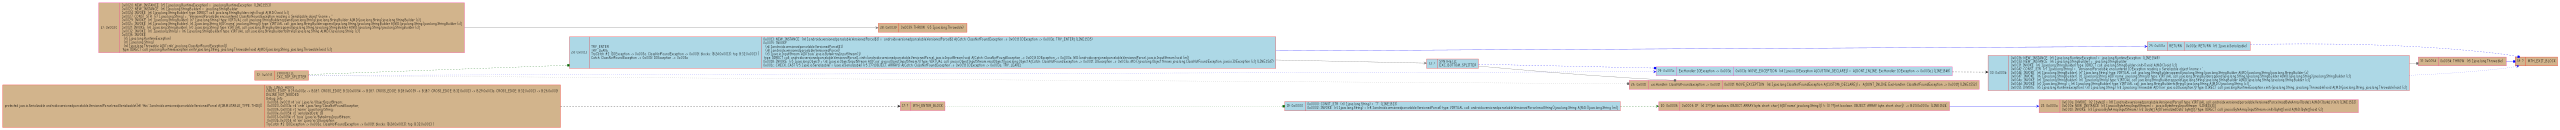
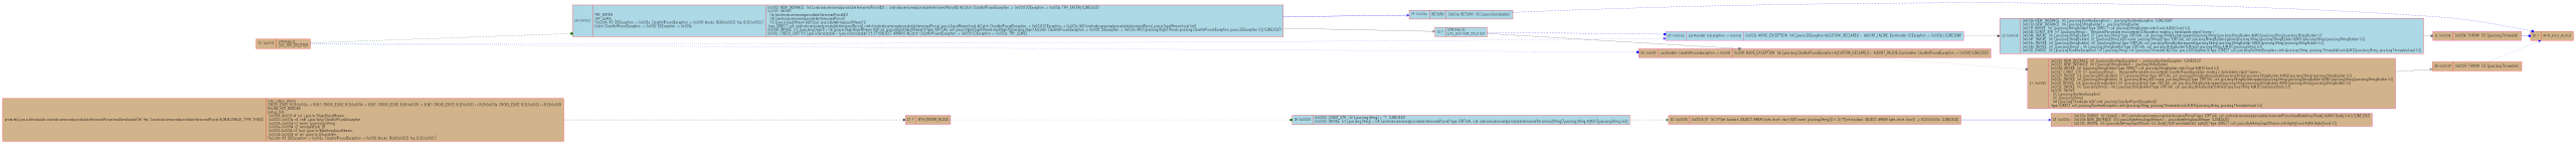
  digraph {
    fontname="Comic Neue"
    rankdir=LR
    node [color=red fillcolor=tan fontname="Comic Neue" shape=record style=filled]
    edge [arrowhead=box color=blue fontname="Comic Neue" style=solid]
    n1 [color=deeppink label="{17\:\ ?|MTH_ENTER_BLOCK\l}"]
    n2 [fillcolor=lightblue label="{19\:\ 0x0000|0x0000: CONST_STR  (r0 I:java.lang.String) =  \")\"  (LINE:1523)\l0x0002: INVOKE  (r1 I:java.lang.String) = (r8 I:androidx.versionedparcelable.VersionedParcel) type: VIRTUAL call: androidx.versionedparcelable.VersionedParcel.readString():java.lang.String A[MD:():java.lang.String (m)]\l}"]
    n3 [color=deeppink label="{20\:\ 0x0006|0x0006: IF  (r1 I:??[int, boolean, OBJECT, ARRAY, byte, short, char] A[D('name' java.lang.String)]) != (0 ??[int, boolean, OBJECT, ARRAY, byte, short, char])  \-\> B:23:0x000a  (LINE:1524)\l}"]
    n4 [color=deeppink label="{23\:\ 0x000a|0x000a: INVOKE  (r2 I:byte[]) = (r8 I:androidx.versionedparcelable.VersionedParcel) type: VIRTUAL call: androidx.versionedparcelable.VersionedParcel.readByteArray():byte[] A[MD:():byte[] (m)] (LINE:1532)\l0x000e: NEW_INSTANCE  (r3 I:java.io.ByteArrayInputStream) =  java.io.ByteArrayInputStream  (LINE:1533)\l0x0010: INVOKE  (r3 I:java.io.ByteArrayInputStream), (r2 I:byte[] A[D('serializedData' byte[])]) type: DIRECT call: java.io.ByteArrayInputStream.\<init\>(byte[]):void A[MD:(byte[]):void (c)]\l}"]
    n5 [label="{18\:\ ?|MTH_EXIT_BLOCK\l}"]
    n6 [label="{32\:\ 0x0013|SYNTHETIC\lEXC_TOP_SPLITTER\l}"]
    n7 [fillcolor=lightblue label="{24\:\ 0x0013|TRY_ENTER\lTRY_LEAVE\lTryCatch #2 \{IOException \-\> 0x003a, ClassNotFoundException \-\> 0x001f, blocks: (B:24:0x0013), top: B:32:0x0013 \}\lCatch: ClassNotFoundException \-\> 0x001f, IOException \-\> 0x003a\l|0x0013: NEW_INSTANCE  (r4 I:androidx.versionedparcelable.VersionedParcel$1) =  androidx.versionedparcelable.VersionedParcel$1 A[Catch: ClassNotFoundException \-\> 0x001f, IOException \-\> 0x003a, TRY_ENTER] (LINE:1535)\l0x0015: INVOKE  \l  (r4 I:androidx.versionedparcelable.VersionedParcel$1)\l  (r8 I:androidx.versionedparcelable.VersionedParcel)\l  (r3 I:java.io.InputStream A[D('bais' java.io.ByteArrayInputStream)])\l type: DIRECT call: androidx.versionedparcelable.VersionedParcel.1.\<init\>(androidx.versionedparcelable.VersionedParcel, java.io.InputStream):void A[Catch: ClassNotFoundException \-\> 0x001f, IOException \-\> 0x003a, MD:(androidx.versionedparcelable.VersionedParcel, java.io.InputStream):void (m)]\l0x0018: INVOKE  (r5 I:java.lang.Object) = (r4 I:java.io.ObjectInputStream A[D('ois' java.io.ObjectInputStream)]) type: VIRTUAL call: java.io.ObjectInputStream.readObject():java.lang.Object A[Catch: ClassNotFoundException \-\> 0x001f, IOException \-\> 0x003a, MD:():java.lang.Object throws java.lang.ClassNotFoundException, java.io.IOException (c)] (LINE:1547)\l0x001c: CHECK_CAST (r5 I:java.io.Serializable) = (java.io.Serializable) (r5 I:??[OBJECT, ARRAY]) A[Catch: ClassNotFoundException \-\> 0x001f, IOException \-\> 0x003a, TRY_LEAVE]\l}"]
    n8 [color=deeppink fillcolor=lightblue label="{29\:\ 0x003a|ExcHandler: IOException \-\> 0x003a\l|0x003a: MOVE_EXCEPTION  (r4 I:java.io.IOException A[CUSTOM_DECLARE]) =  A[DONT_INLINE, ExcHandler: IOException \-\> 0x003a] (LINE:1548)\l}"]
    n9 [color=deeppink label="{26\:\ 0x001f|ExcHandler: ClassNotFoundException \-\> 0x001f\l|0x001f: MOVE_EXCEPTION  (r4 I:java.lang.ClassNotFoundException A[CUSTOM_DECLARE]) =  A[DONT_INLINE, ExcHandler: ClassNotFoundException \-\> 0x001f] (LINE:1552)\l}"]
    n10 [fillcolor=lightblue label="{25\:\ 0x001e|RETURN\l|0x001e: RETURN  (r5 I:java.io.Serializable) \l}"]
    n11 [fillcolor=lightblue label="{33\:\ ?|SYNTHETIC\lEXC_BOTTOM_SPLITTER\l}"]
    n12 [fillcolor=lightblue label="{30\:\ 0x003b|0x003b: NEW_INSTANCE  (r5 I:java.lang.RuntimeException) =  java.lang.RuntimeException  (LINE:1549)\l0x003d: NEW_INSTANCE  (r6 I:java.lang.StringBuilder) =  java.lang.StringBuilder \l0x003f: INVOKE  (r6 I:java.lang.StringBuilder) type: DIRECT call: java.lang.StringBuilder.\<init\>():void A[MD:():void (c)]\l0x0042: CONST_STR  (r7 I:java.lang.String) =  \"VersionedParcelable encountered IOException reading a Serializable object (name = \" \l0x0044: INVOKE  (r6 I:java.lang.StringBuilder), (r7 I:java.lang.String) type: VIRTUAL call: java.lang.StringBuilder.append(java.lang.String):java.lang.StringBuilder A[MD:(java.lang.String):java.lang.StringBuilder (c)]\l0x0047: INVOKE  (r6 I:java.lang.StringBuilder), (r1 I:java.lang.String A[D('name' java.lang.String)]) type: VIRTUAL call: java.lang.StringBuilder.append(java.lang.String):java.lang.StringBuilder A[MD:(java.lang.String):java.lang.StringBuilder (c)]\l0x004a: INVOKE  (r6 I:java.lang.StringBuilder), (r0 I:java.lang.String) type: VIRTUAL call: java.lang.StringBuilder.append(java.lang.String):java.lang.StringBuilder A[MD:(java.lang.String):java.lang.StringBuilder (c)]\l0x004d: INVOKE  (r0 I:java.lang.String) = (r6 I:java.lang.StringBuilder) type: VIRTUAL call: java.lang.StringBuilder.toString():java.lang.String A[MD:():java.lang.String (c)]\l0x0051: INVOKE  (r5 I:java.lang.RuntimeException), (r0 I:java.lang.String), (r4 I:java.lang.Throwable A[D('ioe' java.io.IOException)]) type: DIRECT call: java.lang.RuntimeException.\<init\>(java.lang.String, java.lang.Throwable):void A[MD:(java.lang.String, java.lang.Throwable):void (c)]\l}"]
    n13 [color=deeppink label="{27\:\ 0x0020|0x0020: NEW_INSTANCE  (r5 I:java.lang.RuntimeException) =  java.lang.RuntimeException  (LINE:1553)\l0x0022: NEW_INSTANCE  (r6 I:java.lang.StringBuilder) =  java.lang.StringBuilder \l0x0024: INVOKE  (r6 I:java.lang.StringBuilder) type: DIRECT call: java.lang.StringBuilder.\<init\>():void A[MD:():void (c)]\l0x0027: CONST_STR  (r7 I:java.lang.String) =  \"VersionedParcelable encountered ClassNotFoundException reading a Serializable object (name = \" \l0x0029: INVOKE  (r6 I:java.lang.StringBuilder), (r7 I:java.lang.String) type: VIRTUAL call: java.lang.StringBuilder.append(java.lang.String):java.lang.StringBuilder A[MD:(java.lang.String):java.lang.StringBuilder (c)]\l0x002c: INVOKE  (r6 I:java.lang.StringBuilder), (r1 I:java.lang.String A[D('name' java.lang.String)]) type: VIRTUAL call: java.lang.StringBuilder.append(java.lang.String):java.lang.StringBuilder A[MD:(java.lang.String):java.lang.StringBuilder (c)]\l0x002f: INVOKE  (r6 I:java.lang.StringBuilder), (r0 I:java.lang.String) type: VIRTUAL call: java.lang.StringBuilder.append(java.lang.String):java.lang.StringBuilder A[MD:(java.lang.String):java.lang.StringBuilder (c)]\l0x0032: INVOKE  (r0 I:java.lang.String) = (r6 I:java.lang.StringBuilder) type: VIRTUAL call: java.lang.StringBuilder.toString():java.lang.String A[MD:():java.lang.String (c)]\l0x0036: INVOKE  \l  (r5 I:java.lang.RuntimeException)\l  (r0 I:java.lang.String)\l  (r4 I:java.lang.Throwable A[D('cnfe' java.lang.ClassNotFoundException)])\l type: DIRECT call: java.lang.RuntimeException.\<init\>(java.lang.String, java.lang.Throwable):void A[MD:(java.lang.String, java.lang.Throwable):void (c)]\l}"]
    n14 [color=deeppink label="{31\:\ 0x0054|0x0054: THROW  (r5 I:java.lang.Throwable) \l}"]
    n15 [label="{28\:\ 0x0039|0x0039: THROW  (r5 I:java.lang.Throwable) \l}"]
    n16 [label="{protected java.io.Serializable androidx.versionedparcelable.VersionedParcel.readSerializable((r8 'this' I:androidx.versionedparcelable.VersionedParcel A[IMMUTABLE_TYPE, THIS]))  | USE_LINES_HINTS\lCROSS_EDGE: B:25:0x001e \-\> B:18:?, CROSS_EDGE: B:31:0x0054 \-\> B:18:?, CROSS_EDGE: B:28:0x0039 \-\> B:18:?, CROSS_EDGE: B:32:0x0013 \-\> B:29:0x003a, CROSS_EDGE: B:32:0x0013 \-\> B:26:0x001f\lINLINE_NOT_NEEDED\lDebug Info:\l  0x0018\-0x001f: r4 'ois' Ljava\/io\/ObjectInputStream;\l  0x0020\-0x003a: r4 'cnfe' Ljava\/lang\/ClassNotFoundException;\l  0x0006\-0x0054: r1 'name' Ljava\/lang\/String;\l  0x000e\-0x0054: r2 'serializedData' [B\l  0x0013\-0x0054: r3 'bais' Ljava\/io\/ByteArrayInputStream;\l  0x003b\-0x0054: r4 'ioe' Ljava\/io\/IOException;\lTryCatch #2 \{IOException \-\> 0x003a, ClassNotFoundException \-\> 0x001f, blocks: (B:24:0x0013), top: B:32:0x0013 \}\l}"]
    n1 -> n2 [color=darkgreen style=dotted]
    n2 -> n3 [arrowhead=vee color=darkgreen style=dashed]
    n3 -> n4 [arrowhead=vee]
    n6 -> n7 [color=darkgreen style=dashed]
    n6 -> n8 [arrowhead=vee style=dotted]
-   n6 -> n9 [color=gray40 style=dotted]
+   n6 -> n9 [style=dotted]
    n7 -> n10 [arrowhead=vee]
    n7 -> n11 [arrowhead=vee color=gray40]
    n8 -> n12 [arrowhead=vee color=black style=dashed]
+   n9 -> n13 [color=gray40 style=dotted]
    n10 -> n5 [style=dashed]
    n11 -> n8 [style=dashed]
    n11 -> n9 [color=gray40]
    n12 -> n14 [color=gray40]
    n13 -> n15 [arrowhead=vee color=gray40]
    n14 -> n5
-   n12 -> n5 [arrowhead=vee style=dotted]
+   n15 -> n5 [arrowhead=vee style=dotted]
    n16 -> n1 [arrowhead=vee color=black style=dashed]
  }
